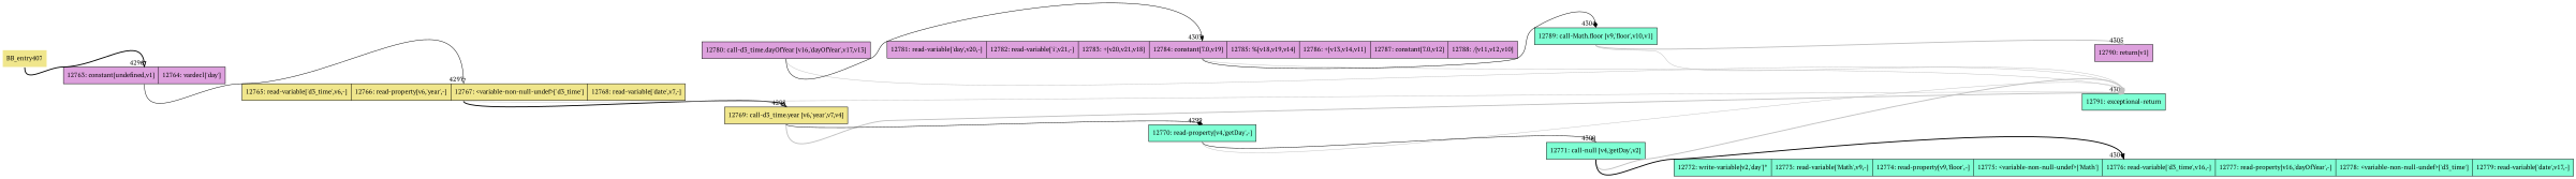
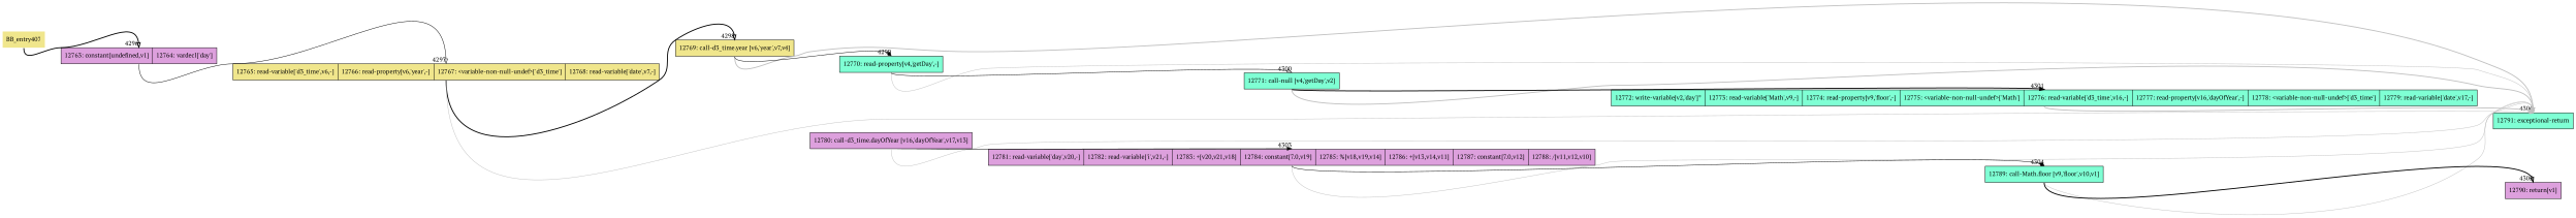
  digraph {
    fontname="PT Serif"
    rankdir=LR
    node [fillcolor=aquamarine fontname="PT Serif" shape=record style=filled]
    edge [arrowhead=onormal fontname="PT Serif" headport=n style=solid tailport=s]
    n1 [fillcolor=khaki label=BB_entry407 shape=none]
    n2 [fillcolor=plum label="{12763: constant[undefined,v1]|12764: vardecl['day']}"]
    n3 [fillcolor=khaki label="{12765: read-variable['d3_time',v6,-]|12766: read-property[v6,'year',-]|12767: \<variable-non-null-undef\>['d3_time']|12768: read-variable['date',v7,-]}"]
    n4 [fillcolor=khaki label="{12769: call-d3_time.year [v6,'year',v7,v4]}"]
    n5 [label="{12791: exceptional-return}"]
    n6 [label="{12770: read-property[v4,'getDay',-]}"]
    n7 [label="{12771: call-null [v4,'getDay',v2]}"]
    n8 [label="{12772: write-variable[v2,'day']*|12773: read-variable['Math',v9,-]|12774: read-property[v9,'floor',-]|12775: \<variable-non-null-undef\>['Math']|12776: read-variable['d3_time',v16,-]|12777: read-property[v16,'dayOfYear',-]|12778: \<variable-non-null-undef\>['d3_time']|12779: read-variable['date',v17,-]}"]
    n9 [fillcolor=plum label="{12780: call-d3_time.dayOfYear [v16,'dayOfYear',v17,v13]}"]
    n10 [fillcolor=plum label="{12781: read-variable['day',v20,-]|12782: read-variable['i',v21,-]|12783: +[v20,v21,v18]|12784: constant[7.0,v19]|12785: %[v18,v19,v14]|12786: +[v13,v14,v11]|12787: constant[7.0,v12]|12788: /[v11,v12,v10]}"]
    n11 [label="{12789: call-Math.floor [v9,'floor',v10,v1]}"]
    n12 [fillcolor=plum label="{12790: return[v1]}"]
    n1 -> n2 [headlabel="    4296" style=bold]
    n2 -> n3 [headlabel="      4297"]
    n3 -> n4 [headlabel="      4298" style=bold]
    n3 -> n5 [arrowhead=diamond color=gray headlabel="      4306"]
    n4 -> n5 [color=gray style=bold]
    n4 -> n6 [arrowhead=diamond headlabel="      4299"]
    n6 -> n5 [color=gray]
    n6 -> n7 [headlabel="      4300"]
    n7 -> n5 [arrowhead=normal color=gray style=bold]
    n7 -> n8 [arrowhead=normal headlabel="      4301" style=bold]
+   n8 -> n5 [arrowhead=diamond color=gray style=bold]
    n9 -> n5 [arrowhead=normal color=gray]
    n9 -> n10 [arrowhead=normal headlabel="      4303"]
    n10 -> n5 [arrowhead=diamond color=gray]
    n10 -> n11 [arrowhead=diamond headlabel="      4304"]
    n11 -> n5 [arrowhead=diamond color=gray]
-   n11 -> n12 [headlabel="      4305" style=bold color=gray]
+   n11 -> n12 [headlabel="      4305" style=bold]
  }
